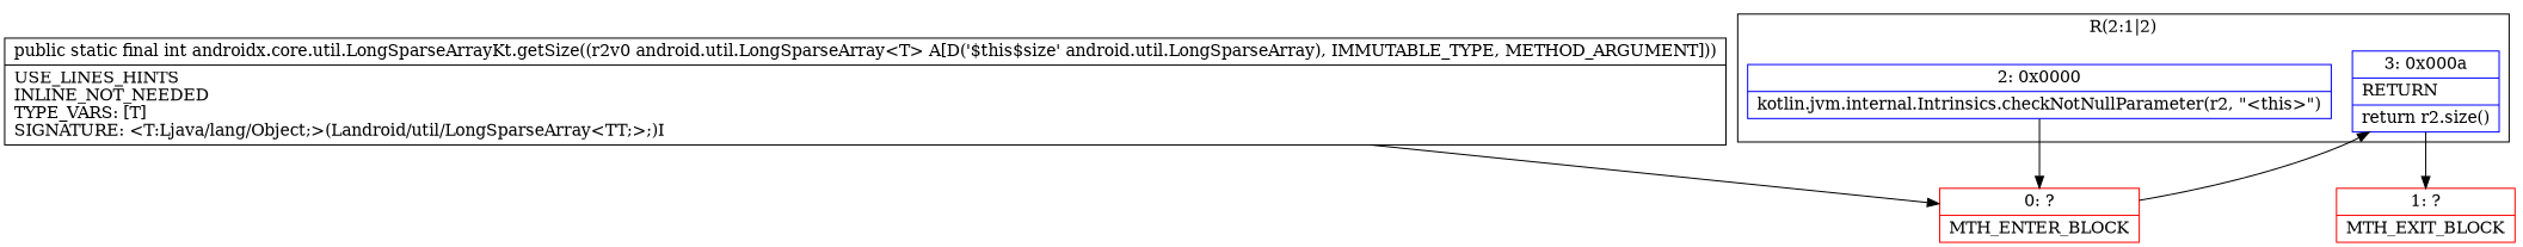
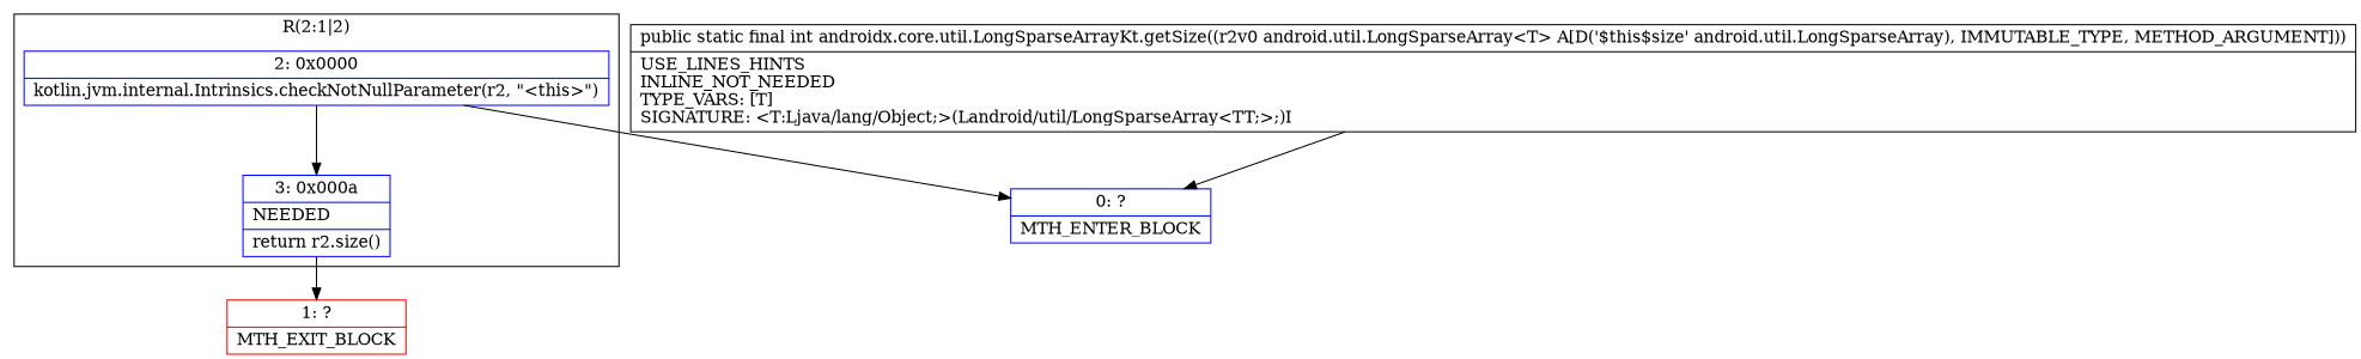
  digraph {
    node [color=blue shape=record]
    n1 [label="{2\:\ 0x0000|kotlin.jvm.internal.Intrinsics.checkNotNullParameter(r2, \"\<this\>\")\l}"]
-   n2 [label="{3\:\ 0x000a|RETURN\l|return r2.size()\l}"]
-   n3 [color=red label="{0\:\ ?|MTH_ENTER_BLOCK\l}"]
+   n2 [label="{3\:\ 0x000a|NEEDED\l|return r2.size()\l}"]
+   n3 [label="{0\:\ ?|MTH_ENTER_BLOCK\l}"]
    n4 [color=red label="{1\:\ ?|MTH_EXIT_BLOCK\l}"]
    n5 [label="{public static final int androidx.core.util.LongSparseArrayKt.getSize((r2v0 android.util.LongSparseArray\<T\> A[D('$this$size' android.util.LongSparseArray), IMMUTABLE_TYPE, METHOD_ARGUMENT]))  | USE_LINES_HINTS\lINLINE_NOT_NEEDED\lTYPE_VARS: [T]\lSIGNATURE: \<T:Ljava\/lang\/Object;\>(Landroid\/util\/LongSparseArray\<TT;\>;)I\l}" color=""]
    subgraph cluster_1 {
      label="R(2:1|2)"
      n1
      n2
    }
-   n3 -> n2
+   n1 -> n2
    n1 -> n3
    n2 -> n4
    n5 -> n3
  }
